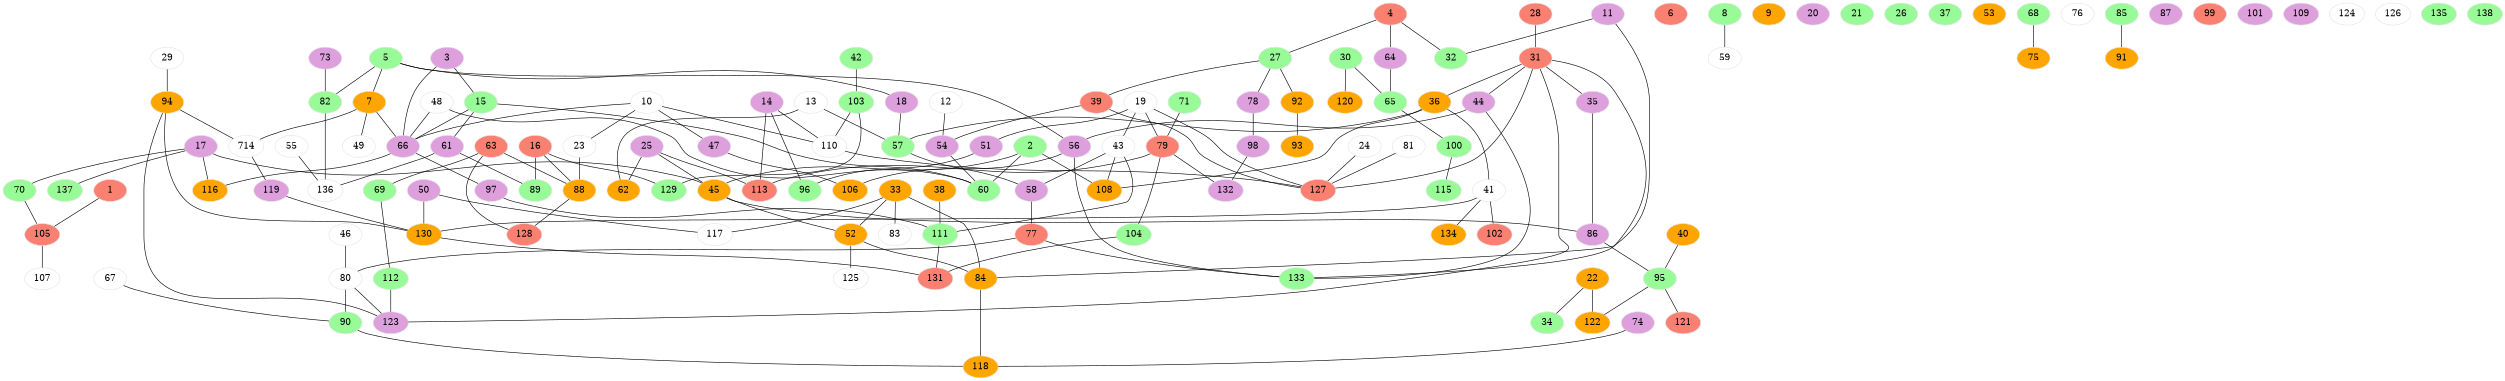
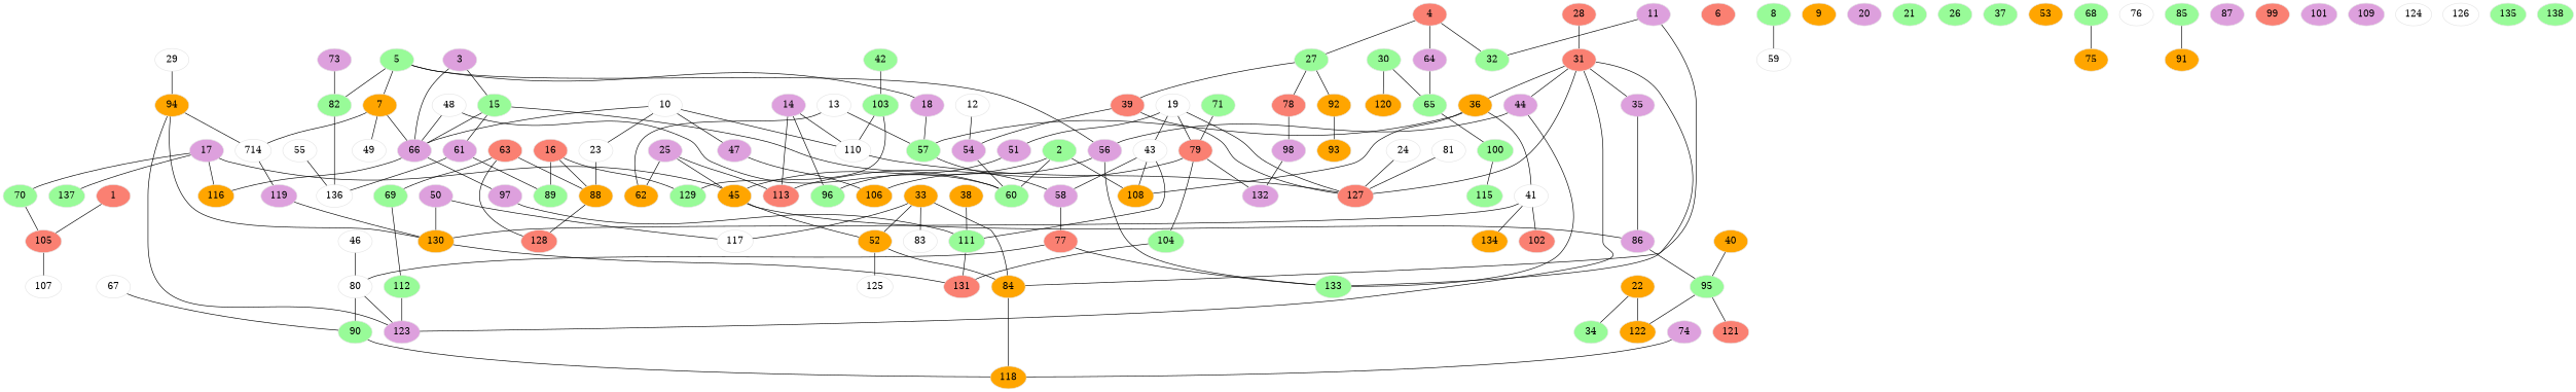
  graph {
    node [color=gray90 fillcolor=palegreen style=filled]
    1 [fillcolor=salmon]
    105 [fillcolor=salmon]
    107 [fillcolor=white]
    45 [fillcolor=orange]
    2
    60
    108 [fillcolor=orange]
    52 [fillcolor=orange]
    86 [fillcolor=plum]
    3 [fillcolor=plum]
    15
    66 [fillcolor=plum]
    61 [fillcolor=plum]
    116 [fillcolor=orange]
    97 [fillcolor=plum]
    4 [fillcolor=salmon]
    27
    32
    64 [fillcolor=plum]
    39 [fillcolor=salmon]
-   78 [fillcolor=plum]
+   78 [fillcolor=salmon]
    92 [fillcolor=orange]
    65
    7 [fillcolor=orange]
    5
    18 [fillcolor=plum]
    56 [fillcolor=plum]
    82
    49 [fillcolor=white]
    n30 [fillcolor=white label=714]
    57
    133
    106 [fillcolor=orange]
    136 [fillcolor=white]
    6 [fillcolor=salmon]
    119 [fillcolor=plum]
    59 [fillcolor=white]
    8
    9 [fillcolor=orange]
    10 [fillcolor=white]
    23 [fillcolor=white]
    47 [fillcolor=plum]
    110 [fillcolor=white]
    88 [fillcolor=orange]
    127 [fillcolor=salmon]
    11 [fillcolor=plum]
    84 [fillcolor=orange]
    118 [fillcolor=orange]
    12 [fillcolor=white]
    54 [fillcolor=plum]
    13 [fillcolor=white]
    62 [fillcolor=orange]
    58 [fillcolor=plum]
    14 [fillcolor=plum]
    96
    113 [fillcolor=salmon]
    89
    16 [fillcolor=salmon]
    129
    128 [fillcolor=salmon]
    17 [fillcolor=plum]
    70
    137
    19 [fillcolor=white]
    43 [fillcolor=white]
    51 [fillcolor=plum]
    79 [fillcolor=salmon]
    111
    104
    132 [fillcolor=plum]
    20 [fillcolor=plum]
    21
    22 [fillcolor=orange]
    34
    122 [fillcolor=orange]
    24 [fillcolor=white]
    25 [fillcolor=plum]
    26
    98 [fillcolor=plum]
    93 [fillcolor=orange]
    28 [fillcolor=salmon]
    31 [fillcolor=salmon]
    35 [fillcolor=plum]
    36 [fillcolor=orange]
    44 [fillcolor=plum]
    123 [fillcolor=plum]
    29 [fillcolor=white]
    94 [fillcolor=orange]
    130 [fillcolor=orange]
    30
    120 [fillcolor=orange]
    100
    41 [fillcolor=white]
    33 [fillcolor=orange]
    83 [fillcolor=white]
    117 [fillcolor=white]
    125 [fillcolor=white]
    95
    102 [fillcolor=salmon]
    134 [fillcolor=orange]
    37
    38 [fillcolor=orange]
    131 [fillcolor=salmon]
    40 [fillcolor=orange]
    121 [fillcolor=salmon]
    42
    103
    77 [fillcolor=salmon]
    46 [fillcolor=white]
    80 [fillcolor=white]
    90
    48 [fillcolor=white]
    50 [fillcolor=plum]
    53 [fillcolor=orange]
    55 [fillcolor=white]
    63 [fillcolor=salmon]
    69
    112
    115
    67 [fillcolor=white]
    75 [fillcolor=orange]
    68
    71
    73 [fillcolor=plum]
    74 [fillcolor=plum]
    76 [fillcolor=white]
    81 [fillcolor=white]
    91 [fillcolor=orange]
    85
    87 [fillcolor=plum]
    99 [fillcolor=salmon]
    101 [fillcolor=plum]
    109 [fillcolor=plum]
    124 [fillcolor=white]
    126 [fillcolor=white]
    135
    138
    1 -- 105
    105 -- 107
    45 -- 52
    45 -- 86
    2 -- 45
    2 -- 60
    2 -- 108
    52 -- 84
    52 -- 125
    86 -- 95
    3 -- 15
    3 -- 66
    15 -- 60
    15 -- 66
    15 -- 61
    66 -- 116
    66 -- 97
    61 -- 136
    61 -- 89
    97 -- 111
    4 -- 27
    4 -- 32
    4 -- 64
    27 -- 39
    27 -- 78
    27 -- 92
    64 -- 65
    39 -- 127
    39 -- 54
    78 -- 98
    92 -- 93
    65 -- 100
    7 -- 66
    7 -- 49
    7 -- n30
    5 -- 7
    5 -- 18
    5 -- 56
    5 -- 82
    18 -- 57
    56 -- 133
    56 -- 106
    82 -- 136
    n30 -- 119
    57 -- 58
    119 -- 130
    8 -- 59
    10 -- 66
    10 -- 23
    10 -- 47
    10 -- 110
    23 -- 88
    47 -- 106
    110 -- 127
    88 -- 128
    11 -- 32
    11 -- 84
    84 -- 118
    12 -- 54
    54 -- 60
    13 -- 57
    13 -- 62
    58 -- 77
    14 -- 110
    14 -- 96
    14 -- 113
    16 -- 88
    16 -- 89
    16 -- 129
    17 -- 45
    17 -- 116
    17 -- 70
    17 -- 137
    70 -- 105
    19 -- 127
    19 -- 43
    19 -- 51
    19 -- 79
    43 -- 108
    43 -- 58
    43 -- 111
    51 -- 96
    79 -- 113
    79 -- 104
    79 -- 132
    111 -- 131
    104 -- 131
    22 -- 34
    22 -- 122
    24 -- 127
    25 -- 45
    25 -- 62
    25 -- 113
    98 -- 132
    28 -- 31
    31 -- 133
    31 -- 127
    31 -- 35
    31 -- 36
    31 -- 44
    31 -- 123
    35 -- 86
    36 -- 108
    36 -- 57
    36 -- 41
    44 -- 56
    44 -- 133
    29 -- 94
    94 -- n30
    94 -- 123
    94 -- 130
    130 -- 131
    30 -- 65
    30 -- 120
    100 -- 115
    41 -- 130
    41 -- 102
    41 -- 134
    33 -- 52
    33 -- 84
    33 -- 83
    33 -- 117
    95 -- 122
    95 -- 121
    38 -- 111
    40 -- 95
    42 -- 103
    103 -- 110
    103 -- 129
    77 -- 133
    77 -- 80
    46 -- 80
    80 -- 123
    80 -- 90
    90 -- 118
    48 -- 60
    48 -- 66
    50 -- 130
    50 -- 117
    55 -- 136
    63 -- 88
    63 -- 128
    63 -- 69
    69 -- 112
    112 -- 123
    67 -- 90
    68 -- 75
    71 -- 79
    73 -- 82
    74 -- 118
    81 -- 127
    85 -- 91
  }
